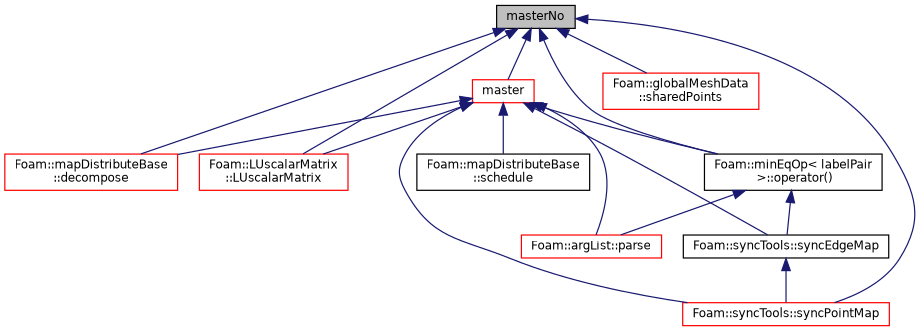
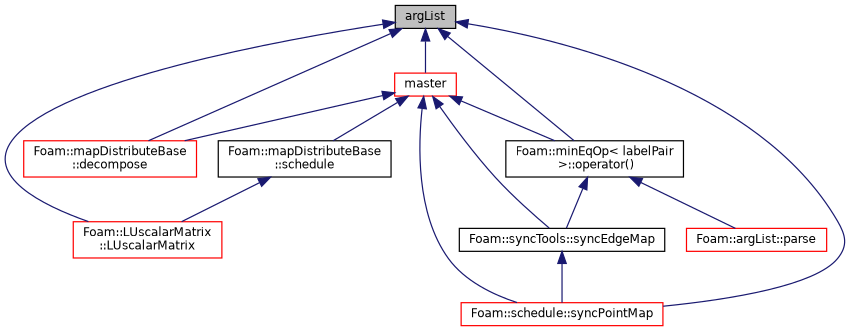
  digraph {
    rankdir=TB
    node [color=red fontname=Helvetica fontsize=10 shape=record]
    edge [color=midnightblue dir=back fontname=Helvetica fontsize=10 labelfontname=Helvetica labelfontsize=10 style=solid]
-   n1 [color=black fillcolor=grey75 fontcolor=black height=0.2 label=masterNo style=filled width=0.4]
+   n1 [color=black fillcolor=grey75 fontcolor=black height=0.2 label=argList style=filled width=0.4]
    n2 [height=0.2 label="Foam::mapDistributeBase\l::decompose" width=0.4]
    n3 [height=0.2 label="Foam::LUscalarMatrix\l::LUscalarMatrix" width=0.4]
    n4 [height=0.2 label=master width=0.4]
    n5 [color=black height=0.2 label="Foam::minEqOp\< labelPair\l \>::operator()" width=0.4]
-   n6 [height=0.2 label="Foam::globalMeshData\l::sharedPoints" width=0.4]
-   n7 [height=0.2 label="Foam::syncTools::syncPointMap" width=0.4]
+   n7 [height=0.2 label="Foam::schedule::syncPointMap" width=0.4]
    n8 [height=0.2 label="Foam::argList::parse" width=0.4]
    n9 [color=black height=0.2 label="Foam::mapDistributeBase\l::schedule" width=0.4]
    n10 [color=black height=0.2 label="Foam::syncTools::syncEdgeMap" width=0.4]
    n1 -> n2
    n1 -> n3
    n1 -> n4
    n1 -> n5
-   n1 -> n6
    n1 -> n7
    n4 -> n2
-   n4 -> n3
+   n9 -> n3
    n4 -> n5
    n4 -> n7
-   n4 -> n8
    n4 -> n9
    n4 -> n10
    n5 -> n8
    n5 -> n10
    n10 -> n7
  }
